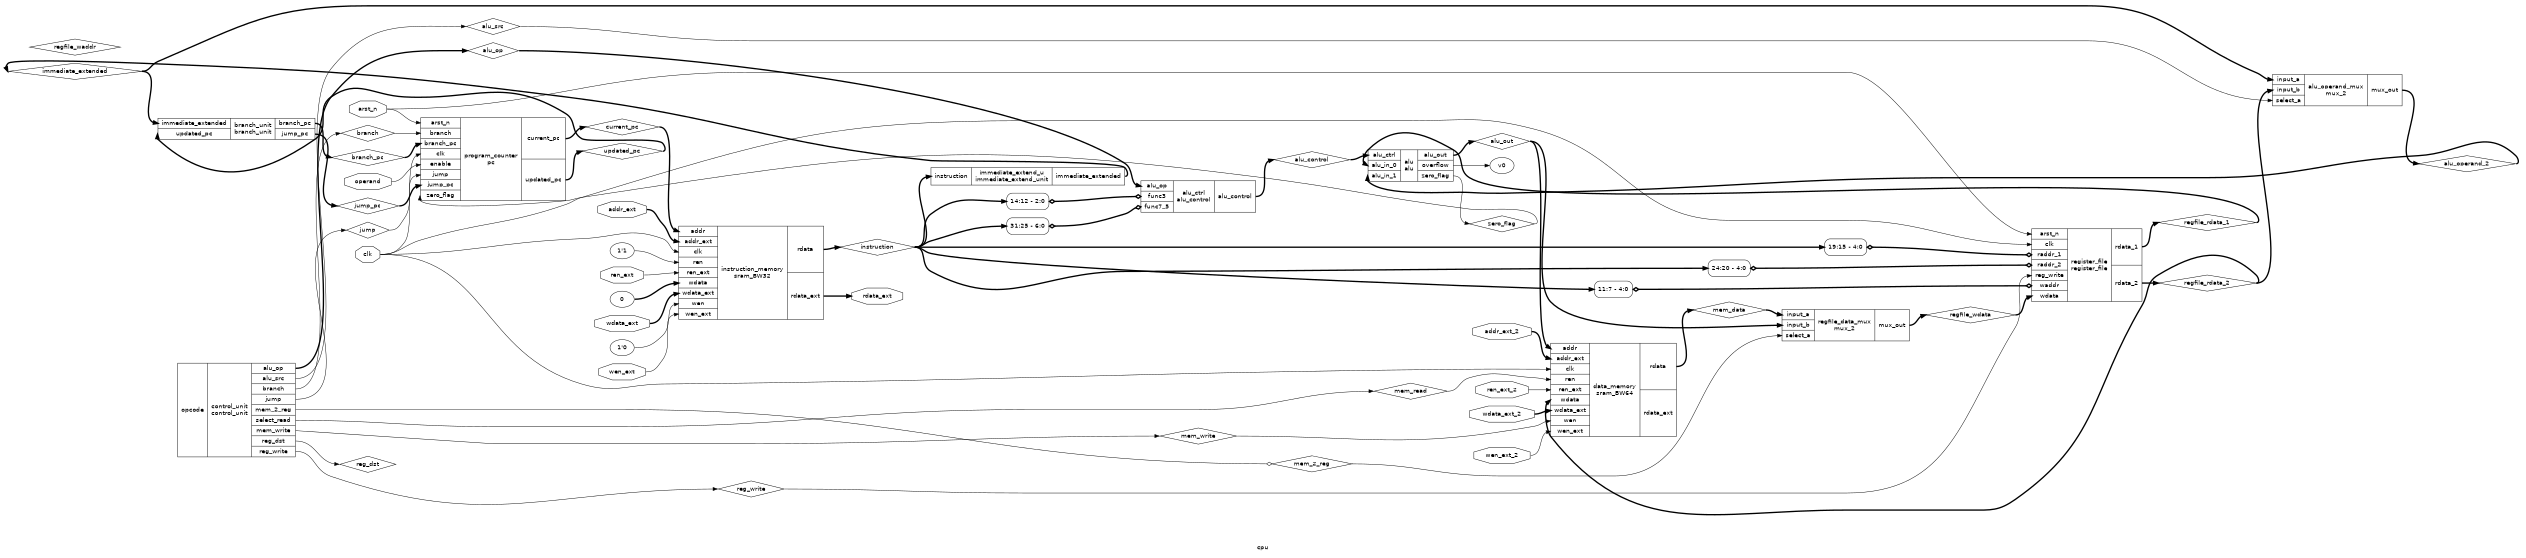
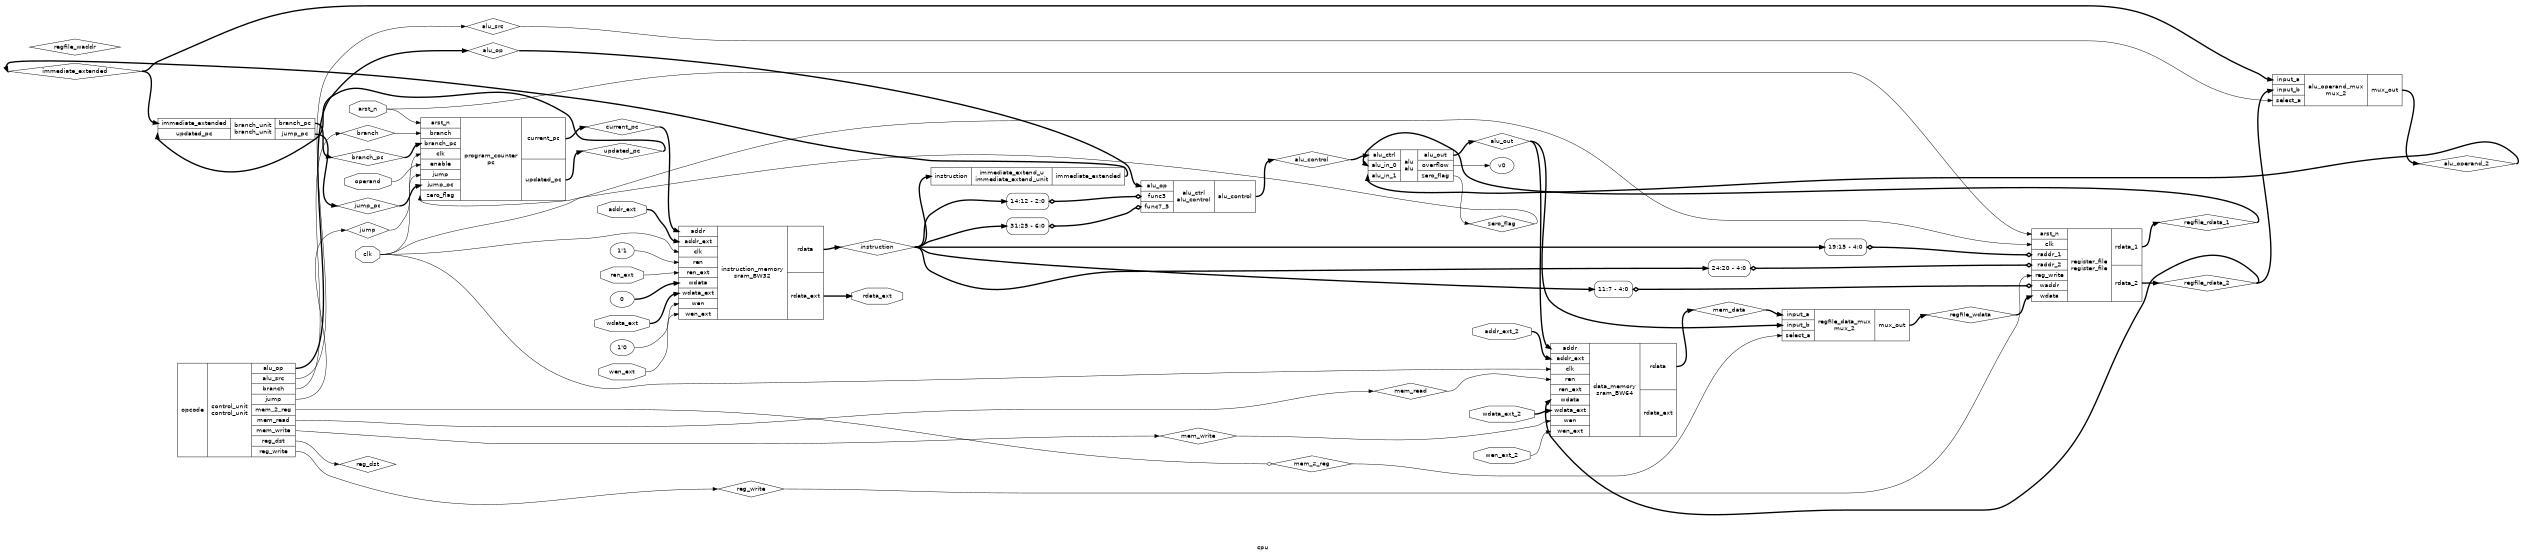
  digraph {
    fontname="DejaVu Sans"
    label=cpu
    rankdir=LR
    remincross=true
    node [color=black fontcolor=black fontname="DejaVu Sans" shape=diamond]
    edge [color=black fontname="DejaVu Sans" headport=w style="setlinewidth(3)" tailport=e]
    n1 [label=immediate_extended]
    n2 [label="{{<p1> immediate_extended|<p22> updated_pc}|branch_unit\nbranch_unit|{<p23> branch_pc|<p20> jump_pc}}" shape=record color="" fontcolor=""]
    n3 [label="{{<p39> input_a|<p40> input_b|<p41> select_a}|alu_operand_mux\nmux_2|{<p42> mux_out}}" shape=record color="" fontcolor=""]
    n4 [label=jump_pc]
    n5 [label=branch_pc]
    n6 [label=alu_operand_2]
    n7 [label="{{<p44> alu_ctrl|<p45> alu_in_0|<p46> alu_in_1}|alu\nalu|{<p5> alu_out|<p47> overflow|<p24> zero_flag}}" shape=record color="" fontcolor=""]
    n8 [label=alu_out]
    n9 [label=zero_flag]
    v0 [color="" fontcolor="" shape=""]
    n11 [label=regfile_rdata_2]
    n12 [label="{{<p61> addr|<p34> addr_ext|<p37> clk|<p62> ren|<p32> ren_ext|<p55> wdata|<p31> wdata_ext|<p63> wen|<p33> wen_ext}|data_memory\nsram_BW64|{<p64> rdata|<p26> rdata_ext}}" shape=record color="" fontcolor=""]
    n13 [label=mem_data]
    n14 [label=regfile_rdata_1]
    n15 [label="{{<p39> input_a|<p40> input_b|<p41> select_a}|regfile_data_mux\nmux_2|{<p42> mux_out}}" shape=record color="" fontcolor=""]
    n16 [label=regfile_wdata]
    n17 [label="{{<p36> arst_n|<p37> clk|<p52> raddr_1|<p53> raddr_2|<p10> reg_write|<p54> waddr|<p55> wdata}|register_file\nregister_file|{<p56> rdata_1|<p57> rdata_2}}" shape=record color="" fontcolor=""]
    n18 [label=regfile_waddr]
    n19 [label=jump]
    n20 [label="{{<p36> arst_n|<p15> branch|<p23> branch_pc|<p37> clk|<p35> enable|<p9> jump|<p20> jump_pc|<p24> zero_flag}|program_counter\npc|{<p21> current_pc|<p22> updated_pc}}" shape=record color="" fontcolor=""]
    n21 [label=current_pc]
    n22 [label=updated_pc]
    n23 [label=reg_write]
    n24 [label=alu_src]
    n25 [label=mem_write]
    n26 [label=mem_2_reg]
    n27 [label=mem_read]
    n28 [label=branch]
    n29 [label=reg_dst]
    n30 [label=alu_control]
    n31 [label=alu_op]
    n32 [label="{{<p18> alu_op|<p50> func3|<p51> func7_5}|alu_ctrl\nalu_control|{<p17> alu_control}}" shape=record color="" fontcolor=""]
    n33 [label=instruction]
    n34 [label="<s0> 14:12 - 2:0 " shape=record style=rounded color="" fontcolor=""]
    n35 [label="<s0> 31:25 - 6:0 " shape=record style=rounded color="" fontcolor=""]
    n36 [label="<s0> 11:7 - 4:0 " shape=record style=rounded color="" fontcolor=""]
    n37 [label="<s0> 24:20 - 4:0 " shape=record style=rounded color="" fontcolor=""]
    n38 [label="<s0> 19:15 - 4:0 " shape=record style=rounded color="" fontcolor=""]
    n39 [label="{{<p19> instruction}|immediate_extend_u\nimmediate_extend_unit|{<p1> immediate_extended}}" shape=record color="" fontcolor=""]
    n40 [label="{{<p61> addr|<p34> addr_ext|<p37> clk|<p62> ren|<p32> ren_ext|<p55> wdata|<p31> wdata_ext|<p63> wen|<p33> wen_ext}|instruction_memory\nsram_BW32|{<p64> rdata|<p26> rdata_ext}}" shape=record color="" fontcolor=""]
    n41 [label=rdata_ext shape=octagon]
    n42 [label=wdata_ext_2 shape=octagon]
-   n43 [label=ren_ext_2 shape=octagon]
    n44 [label=wen_ext_2 shape=octagon]
    n45 [label=addr_ext_2 shape=octagon]
    n46 [label=wdata_ext shape=octagon]
    n47 [label=ren_ext shape=octagon]
    n48 [label=wen_ext shape=octagon]
    n49 [label=addr_ext shape=octagon]
    n50 [label=operand shape=octagon]
    n51 [label=arst_n shape=octagon]
    n52 [label=clk shape=octagon]
-   n53 [label="{{<p59> opcode}|control_unit\ncontrol_unit|{<p18> alu_op|<p11> alu_src|<p15> branch|<p9> jump|<p13> mem_2_reg|<p14> select_read|<p12> mem_write|<p16> reg_dst|<p10> reg_write}}" shape=record color="" fontcolor=""]
+   n53 [label="{{<p59> opcode}|control_unit\ncontrol_unit|{<p18> alu_op|<p11> alu_src|<p15> branch|<p9> jump|<p13> mem_2_reg|<p14> mem_read|<p12> mem_write|<p16> reg_dst|<p10> reg_write}}" shape=record color="" fontcolor=""]
    n54 [label=0 color="" fontcolor="" shape=""]
    n55 [label="1'1" color="" fontcolor="" shape=""]
    n56 [label="1'0" color="" fontcolor="" shape=""]
    n1 -> n2 [headport="p1:w"]
    n1 -> n3 [headport="p39:w"]
    n2 -> n4 [tailport="p20:e"]
    n2 -> n5 [tailport="p23:e"]
    n3 -> n6 [tailport="p42:e"]
    n4 -> n20 [headport="p20:w"]
    n5 -> n20 [headport="p23:w"]
    n6 -> n7 [headport="p46:w"]
    n7 -> n8 [tailport="p5:e"]
    n7 -> n9 [tailport="p24:e" style=""]
    n7 -> v0 [tailport="p47:e" style=""]
    n8 -> n12 [headport="p61:w"]
    n8 -> n15 [headport="p40:w"]
    n9 -> n20 [headport="p24:w" style=""]
    n11 -> n3 [headport="p40:w"]
    n11 -> n12 [headport="p55:w"]
    n12 -> n13 [tailport="p64:e"]
    n13 -> n15 [headport="p39:w"]
    n14 -> n7 [headport="p45:w"]
    n15 -> n16 [tailport="p42:e"]
    n16 -> n17 [headport="p55:w"]
    n17 -> n11 [tailport="p57:e"]
    n17 -> n14 [tailport="p56:e"]
    n19 -> n20 [headport="p9:w" style=""]
    n20 -> n21 [tailport="p21:e"]
    n20 -> n22 [tailport="p22:e"]
    n21 -> n40 [headport="p61:w"]
    n22 -> n2 [headport="p22:w"]
    n23 -> n17 [headport="p10:w" style=""]
    n24 -> n3 [headport="p41:w" style=""]
    n25 -> n12 [headport="p63:w" style=""]
    n26 -> n15 [headport="p41:w" style=""]
    n27 -> n12 [headport="p62:w" style=""]
    n28 -> n20 [headport="p15:w" style=""]
    n30 -> n7 [headport="p44:w"]
    n31 -> n32 [headport="p18:w"]
    n32 -> n30 [tailport="p17:e"]
    n33 -> n34 [headport="s0:w"]
    n33 -> n35 [headport="s0:w"]
    n33 -> n36 [headport="s0:w"]
    n33 -> n37 [headport="s0:w"]
    n33 -> n38 [headport="s0:w"]
    n33 -> n39 [headport="p19:w"]
    n34 -> n32 [arrowhead=odiamond arrowtail=odiamond dir=both headport="p50:w"]
    n35 -> n32 [arrowhead=odiamond arrowtail=odiamond dir=both headport="p51:w"]
    n36 -> n17 [arrowhead=odiamond arrowtail=odiamond dir=both headport="p54:w"]
    n37 -> n17 [arrowhead=odiamond arrowtail=odiamond dir=both headport="p53:w"]
    n38 -> n17 [arrowhead=odiamond arrowtail=odiamond dir=both headport="p52:w"]
    n39 -> n1 [tailport="p1:e"]
    n40 -> n33 [tailport="p64:e"]
    n40 -> n41 [tailport="p26:e"]
    n42 -> n12 [headport="p31:w"]
-   n43 -> n12 [headport="p32:w" style=""]
    n44 -> n12 [headport="p33:w" style=""]
    n45 -> n12 [headport="p34:w"]
    n46 -> n40 [headport="p31:w"]
    n47 -> n40 [headport="p32:w" style=""]
    n48 -> n40 [headport="p33:w" style=""]
    n49 -> n40 [headport="p34:w"]
    n50 -> n20 [headport="p35:w" style=""]
    n51 -> n17 [headport="p36:w" style=""]
    n51 -> n20 [headport="p36:w" style=""]
    n52 -> n12 [headport="p37:w" style=""]
    n52 -> n17 [headport="p37:w" style=""]
    n52 -> n20 [headport="p37:w" style=""]
    n52 -> n40 [headport="p37:w" style=""]
    n53 -> n19 [tailport="p9:e" style=""]
    n53 -> n23 [tailport="p10:e" style=""]
    n53 -> n24 [tailport="p11:e" style=""]
    n53 -> n25 [tailport="p12:e" style=""]
    n53 -> n26 [arrowhead=odiamond tailport="p13:e" style=""]
    n53 -> n27 [tailport="p14:e" style=""]
    n53 -> n28 [tailport="p15:e" style=""]
    n53 -> n29 [tailport="p16:e" style=""]
    n53 -> n31 [tailport="p18:e"]
    n54 -> n40 [headport="p55:w"]
    n55 -> n40 [headport="p62:w" style=""]
    n56 -> n40 [headport="p63:w" style=""]
  }
